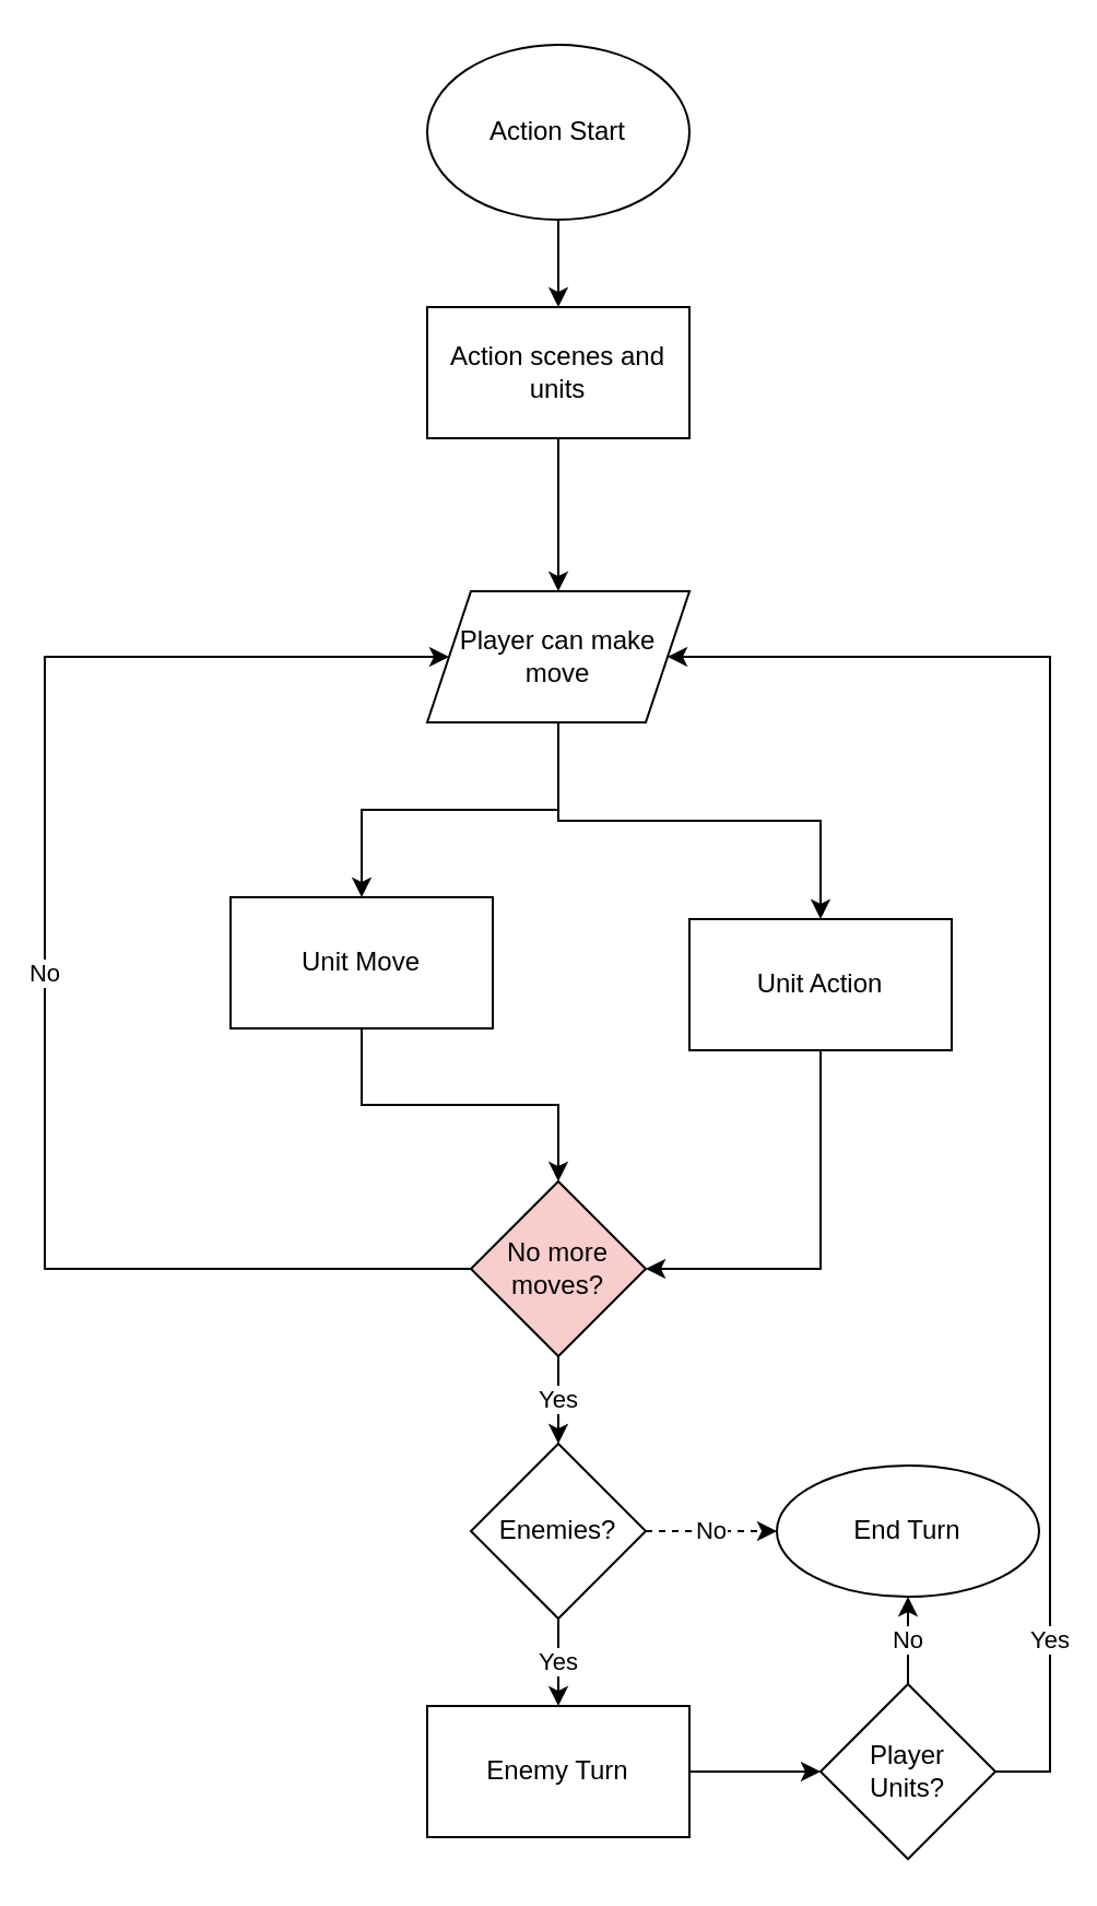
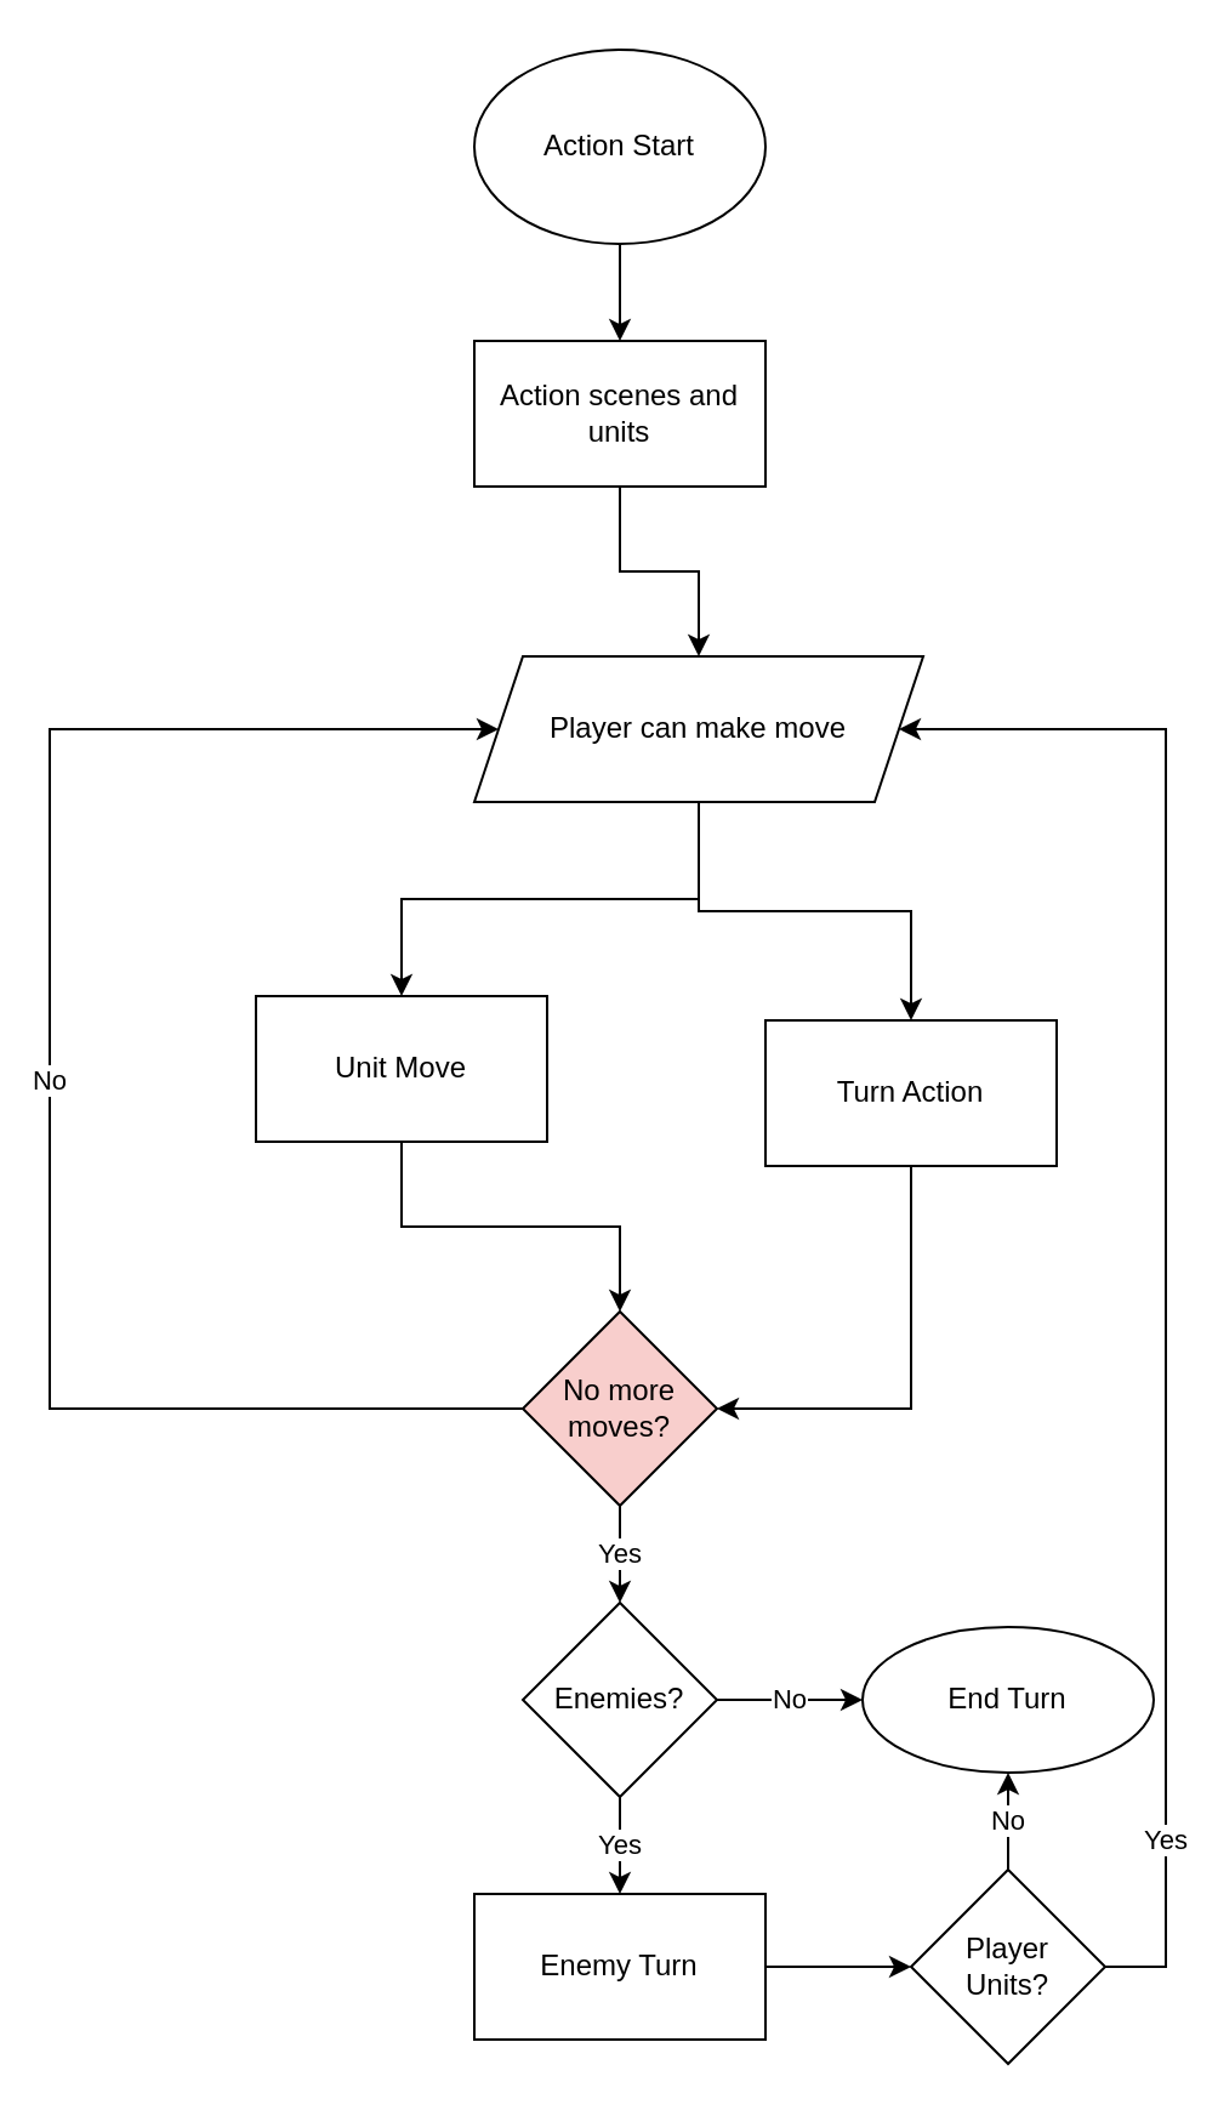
  <mxCell id="0" />
  <mxCell id="1" parent="0" />
  <mxCell id="2" value="" style="edgeStyle=orthogonalEdgeStyle;rounded=0;orthogonalLoop=1;jettySize=auto;html=1;" parent="1" source="3" target="5" edge="1"><mxGeometry relative="1" as="geometry" /></mxCell>
  <mxCell id="3" value="Action Start" style="ellipse;whiteSpace=wrap;html=1;" parent="1" vertex="1"><mxGeometry x="195" y="20" width="120" height="80" as="geometry" /></mxCell>
  <mxCell id="4" value="" style="edgeStyle=orthogonalEdgeStyle;rounded=0;orthogonalLoop=1;jettySize=auto;html=1;" parent="1" source="5" target="8" edge="1"><mxGeometry relative="1" as="geometry" /></mxCell>
  <mxCell id="5" value="Action scenes and units" style="whiteSpace=wrap;html=1;" parent="1" vertex="1"><mxGeometry x="195" y="140" width="120" height="60" as="geometry" /></mxCell>
  <mxCell id="6" value="" style="edgeStyle=orthogonalEdgeStyle;rounded=0;orthogonalLoop=1;jettySize=auto;html=1;" parent="1" source="8" target="13" edge="1"><mxGeometry relative="1" as="geometry" /></mxCell>
  <mxCell id="7" style="edgeStyle=orthogonalEdgeStyle;rounded=0;orthogonalLoop=1;jettySize=auto;html=1;exitX=0.5;exitY=1;exitDx=0;exitDy=0;entryX=0.5;entryY=0;entryDx=0;entryDy=0;" parent="1" source="8" target="15" edge="1"><mxGeometry relative="1" as="geometry"><mxPoint x="390" y="420" as="targetPoint" /></mxGeometry></mxCell>
- <mxCell id="8" value="Player can make move" style="whiteSpace=wrap;html=1;shape=parallelogram;perimeter=parallelogramPerimeter;fixedSize=1;" parent="1" vertex="1"><mxGeometry x="195" y="270" width="120" height="60" as="geometry" /></mxCell>
+ <mxCell id="8" value="Player can make move" style="whiteSpace=wrap;html=1;shape=parallelogram;perimeter=parallelogramPerimeter;fixedSize=1;" parent="1" vertex="1"><mxGeometry x="195" y="270" width="185" height="60" as="geometry" /></mxCell>
  <mxCell id="9" value="Yes" style="edgeStyle=orthogonalEdgeStyle;rounded=0;orthogonalLoop=1;jettySize=auto;html=1;entryX=0.5;entryY=0;entryDx=0;entryDy=0;" parent="1" source="11" target="20" edge="1"><mxGeometry relative="1" as="geometry" /></mxCell>
  <mxCell id="10" value="No" style="edgeStyle=orthogonalEdgeStyle;rounded=0;orthogonalLoop=1;jettySize=auto;html=1;entryX=0;entryY=0.5;entryDx=0;entryDy=0;" parent="1" source="11" target="8" edge="1"><mxGeometry relative="1" as="geometry"><Array as="points"><mxPoint x="20" y="580" /><mxPoint x="20" y="300" /></Array></mxGeometry></mxCell>
  <mxCell id="11" value="No more moves?" style="rhombus;whiteSpace=wrap;html=1;fillColor=#f8cecc;" parent="1" vertex="1"><mxGeometry x="215" y="540" width="80" height="80" as="geometry" /></mxCell>
  <mxCell id="12" value="" style="edgeStyle=orthogonalEdgeStyle;rounded=0;orthogonalLoop=1;jettySize=auto;html=1;entryX=0.5;entryY=0;entryDx=0;entryDy=0;exitX=0.5;exitY=1;exitDx=0;exitDy=0;" parent="1" source="13" target="11" edge="1"><mxGeometry relative="1" as="geometry"><mxPoint x="170" y="560" as="targetPoint" /></mxGeometry></mxCell>
  <mxCell id="13" value="Unit Move" style="whiteSpace=wrap;html=1;" parent="1" vertex="1"><mxGeometry x="105" y="410" width="120" height="60" as="geometry" /></mxCell>
  <mxCell id="14" style="edgeStyle=orthogonalEdgeStyle;rounded=0;orthogonalLoop=1;jettySize=auto;html=1;exitX=0.5;exitY=1;exitDx=0;exitDy=0;entryX=1;entryY=0.5;entryDx=0;entryDy=0;" parent="1" source="15" target="11" edge="1"><mxGeometry relative="1" as="geometry" /></mxCell>
- <mxCell id="15" value="Unit Action" style="rounded=0;whiteSpace=wrap;html=1;" parent="1" vertex="1"><mxGeometry x="315" y="420" width="120" height="60" as="geometry" /></mxCell>
+ <mxCell id="15" value="Turn Action" style="rounded=0;whiteSpace=wrap;html=1;" parent="1" vertex="1"><mxGeometry x="315" y="420" width="120" height="60" as="geometry" /></mxCell>
  <mxCell id="16" value="" style="edgeStyle=orthogonalEdgeStyle;rounded=0;orthogonalLoop=1;jettySize=auto;html=1;" parent="1" source="17" target="24" edge="1"><mxGeometry relative="1" as="geometry" /></mxCell>
  <mxCell id="17" value="Enemy Turn" style="whiteSpace=wrap;html=1;" parent="1" vertex="1"><mxGeometry x="195" y="780" width="120" height="60" as="geometry" /></mxCell>
  <mxCell id="18" value="Yes" style="edgeStyle=orthogonalEdgeStyle;rounded=0;orthogonalLoop=1;jettySize=auto;html=1;" parent="1" source="20" target="17" edge="1"><mxGeometry relative="1" as="geometry" /></mxCell>
- <mxCell id="19" value="No" style="edgeStyle=orthogonalEdgeStyle;rounded=0;orthogonalLoop=1;jettySize=auto;html=1;dashed=1;" parent="1" source="20" target="21" edge="1"><mxGeometry relative="1" as="geometry" /></mxCell>
+ <mxCell id="19" value="No" style="edgeStyle=orthogonalEdgeStyle;rounded=0;orthogonalLoop=1;jettySize=auto;html=1;" parent="1" source="20" target="21" edge="1"><mxGeometry relative="1" as="geometry" /></mxCell>
  <mxCell id="20" value="Enemies?" style="rhombus;whiteSpace=wrap;html=1;" parent="1" vertex="1"><mxGeometry x="215" y="660" width="80" height="80" as="geometry" /></mxCell>
  <mxCell id="21" value="End Turn" style="whiteSpace=wrap;html=1;shape=ellipse;perimeter=ellipsePerimeter;" parent="1" vertex="1"><mxGeometry x="355" y="670" width="120" height="60" as="geometry" /></mxCell>
  <mxCell id="22" value="No" style="edgeStyle=orthogonalEdgeStyle;rounded=0;orthogonalLoop=1;jettySize=auto;html=1;" parent="1" source="24" target="21" edge="1"><mxGeometry relative="1" as="geometry" /></mxCell>
  <mxCell id="23" value="Yes" style="edgeStyle=orthogonalEdgeStyle;rounded=0;orthogonalLoop=1;jettySize=auto;html=1;entryX=1;entryY=0.5;entryDx=0;entryDy=0;" parent="1" source="24" target="8" edge="1"><mxGeometry x="-0.761" relative="1" as="geometry"><Array as="points"><mxPoint x="480" y="810" /><mxPoint x="480" y="300" /></Array><mxPoint as="offset" /></mxGeometry></mxCell>
  <mxCell id="24" value="Player&lt;div&gt;Units?&lt;/div&gt;" style="rhombus;whiteSpace=wrap;html=1;" parent="1" vertex="1"><mxGeometry x="375" y="770" width="80" height="80" as="geometry" /></mxCell>
